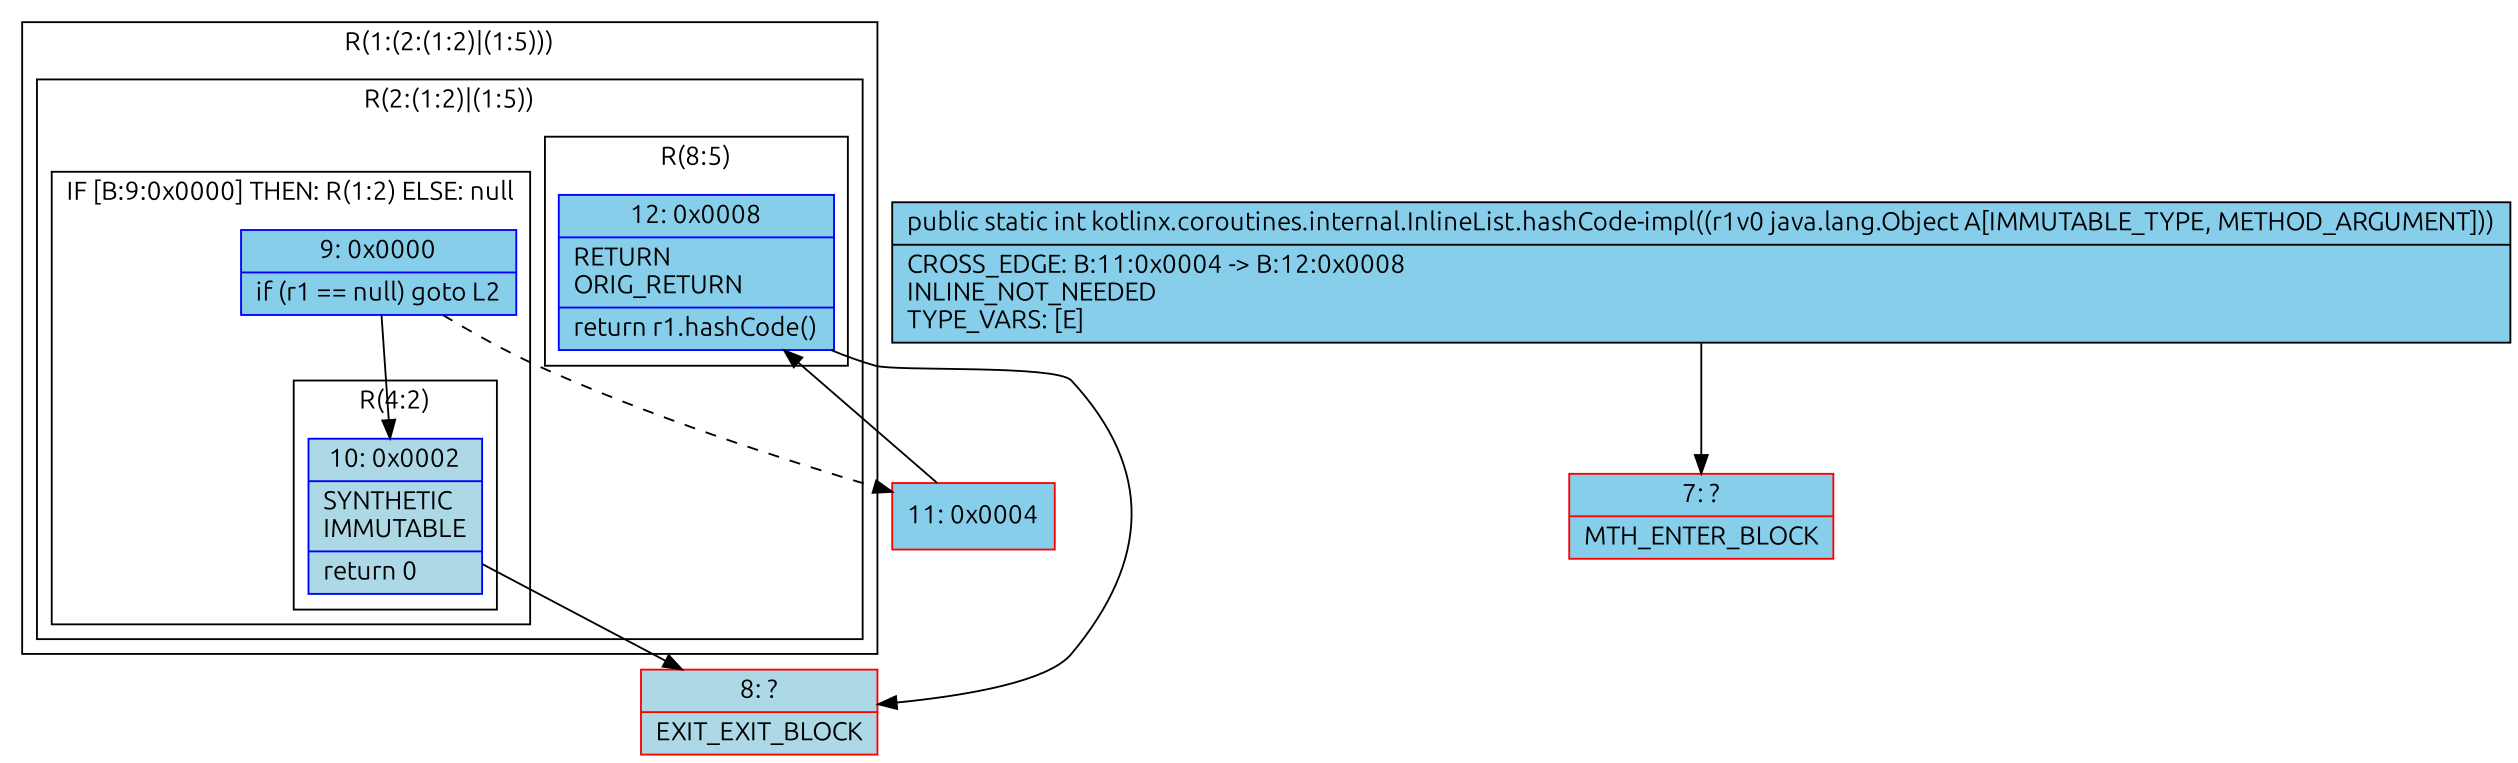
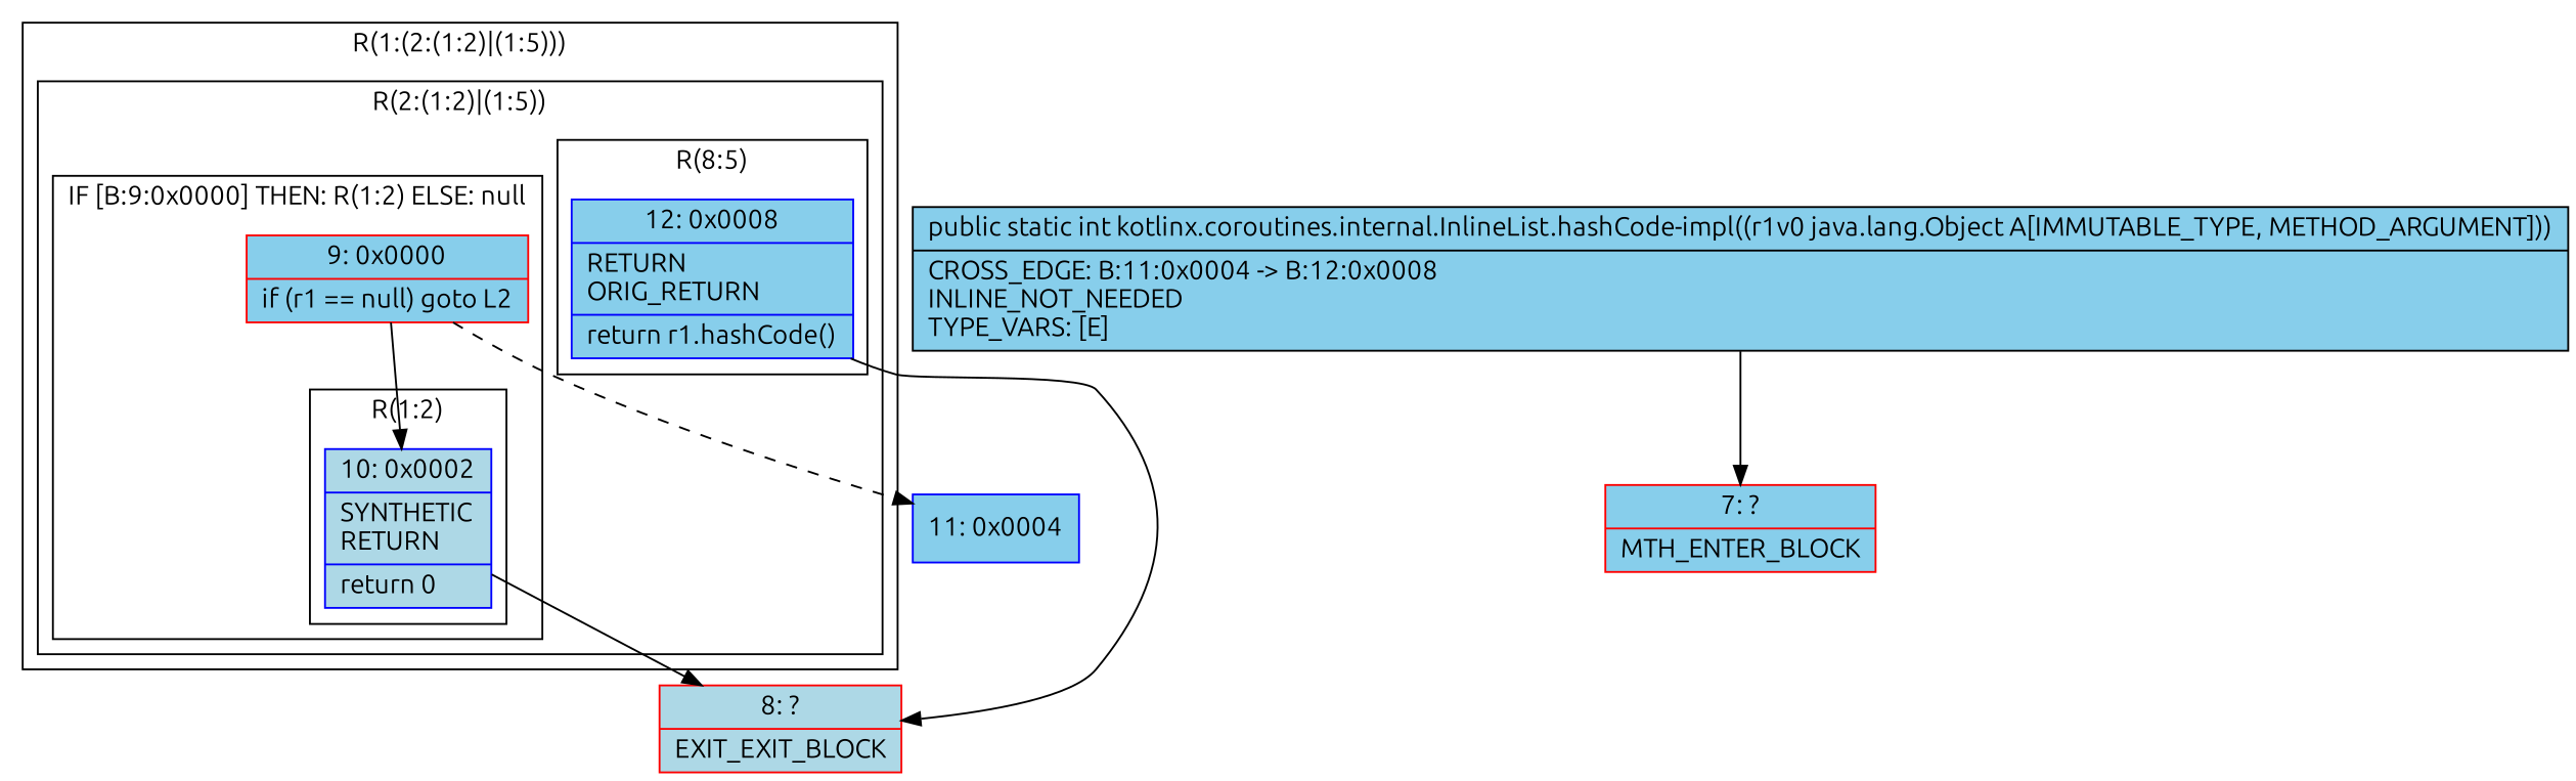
  digraph {
    fontname=Ubuntu
    node [color=blue fillcolor=skyblue fontname=Ubuntu shape=record style=filled]
    edge [fontname=Ubuntu]
-   n1 [fillcolor=lightblue label="{10\:\ 0x0002|SYNTHETIC\lIMMUTABLE\l|return 0\l}"]
-   n2 [label="{9\:\ 0x0000|if (r1 == null) goto L2\l}"]
+   n1 [fillcolor=lightblue label="{10\:\ 0x0002|SYNTHETIC\lRETURN\l|return 0\l}"]
+   n2 [color=red label="{9\:\ 0x0000|if (r1 == null) goto L2\l}"]
    n3 [label="{12\:\ 0x0008|RETURN\lORIG_RETURN\l|return r1.hashCode()\l}"]
    n4 [color=red fillcolor=lightblue label="{8\:\ ?|EXIT_EXIT_BLOCK\l}"]
-   n5 [color=red label="{11\:\ 0x0004}"]
+   n5 [label="{11\:\ 0x0004}"]
    n6 [color=red label="{7\:\ ?|MTH_ENTER_BLOCK\l}"]
    n7 [label="{public static int kotlinx.coroutines.internal.InlineList.hashCode\-impl((r1v0 java.lang.Object A[IMMUTABLE_TYPE, METHOD_ARGUMENT]))  | CROSS_EDGE: B:11:0x0004 \-\> B:12:0x0008\lINLINE_NOT_NEEDED\lTYPE_VARS: [E]\l}" color=""]
    subgraph cluster_1 {
      label="R(1:(2:(1:2)|(1:5)))"
      subgraph cluster_2 {
        label="R(2:(1:2)|(1:5))"
        subgraph cluster_3 {
          label="IF [B:9:0x0000] THEN: R(1:2) ELSE: null"
          n2
          subgraph cluster_4 {
-           label="R(4:2)"
+           label="R(1:2)"
            n1
          }
        }
        subgraph cluster_5 {
          label="R(8:5)"
          n3
        }
      }
    }
    n1 -> n4
    n2 -> n1
    n2 -> n5 [style=dashed]
    n3 -> n4
-   n5 -> n3
    n7 -> n6
  }
